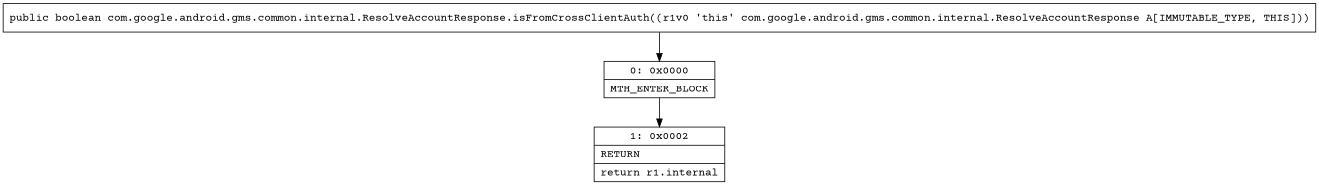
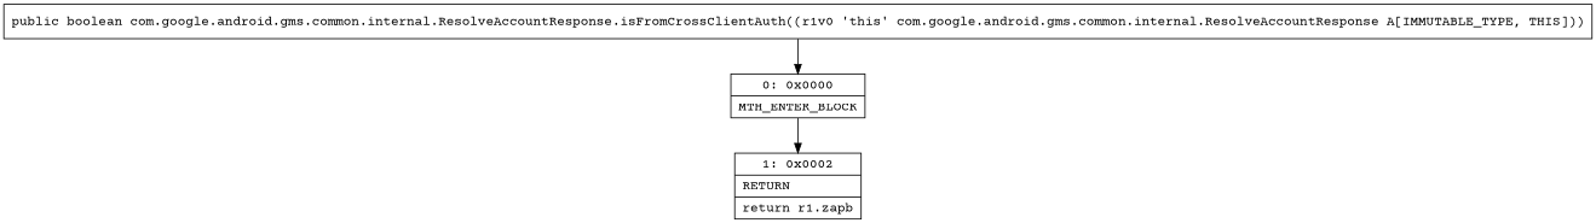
  digraph {
    fontname="Courier Prime"
    node [shape=record fontname="Courier Prime"]
    edge [fontname="Courier Prime"]
    n1 [label="{0\:\ 0x0000|MTH_ENTER_BLOCK\l}"]
-   n2 [label="{1\:\ 0x0002|RETURN\l|return r1.internal\l}"]
+   n2 [label="{1\:\ 0x0002|RETURN\l|return r1.zapb\l}"]
    n3 [label="{public boolean com.google.android.gms.common.internal.ResolveAccountResponse.isFromCrossClientAuth((r1v0 'this' com.google.android.gms.common.internal.ResolveAccountResponse A[IMMUTABLE_TYPE, THIS])) }"]
    n1 -> n2
    n3 -> n1
  }
